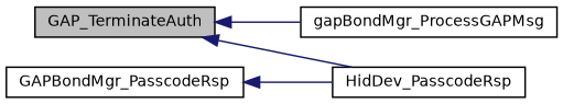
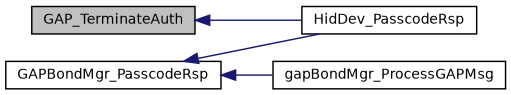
  digraph {
    rankdir=LR
    node [color=black fillcolor=white fontname=Helvetica fontsize=10 shape=record style=filled]
    edge [color=midnightblue dir=back fontname=Helvetica fontsize=10 labelfontname=Helvetica labelfontsize=10 style=solid]
    n1 [fillcolor=grey75 fontcolor=black height=0.2 label=GAP_TerminateAuth width=0.4]
    n2 [height=0.2 label=gapBondMgr_ProcessGAPMsg width=0.4]
    n3 [height=0.2 label=HidDev_PasscodeRsp width=0.4]
    n4 [height=0.2 label=GAPBondMgr_PasscodeRsp width=0.4]
-   n1 -> n2
+   n4 -> n2
    n1 -> n3
    n4 -> n3
  }
